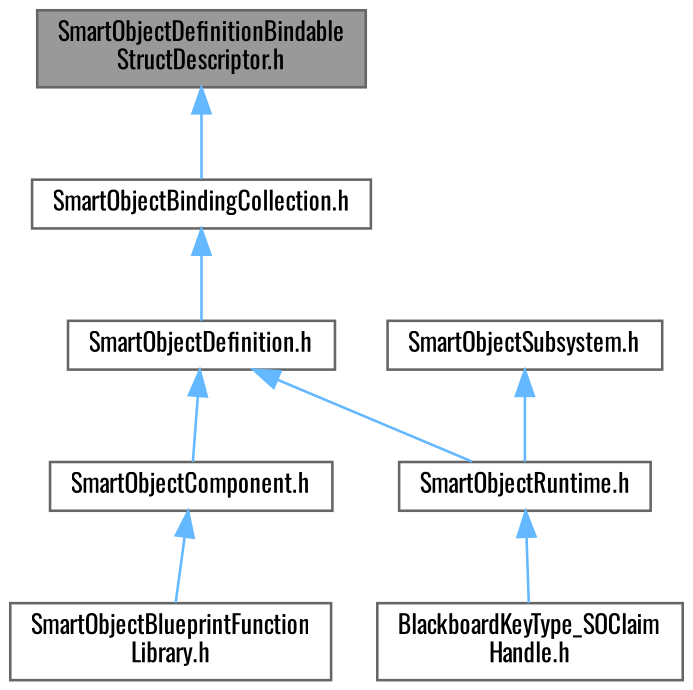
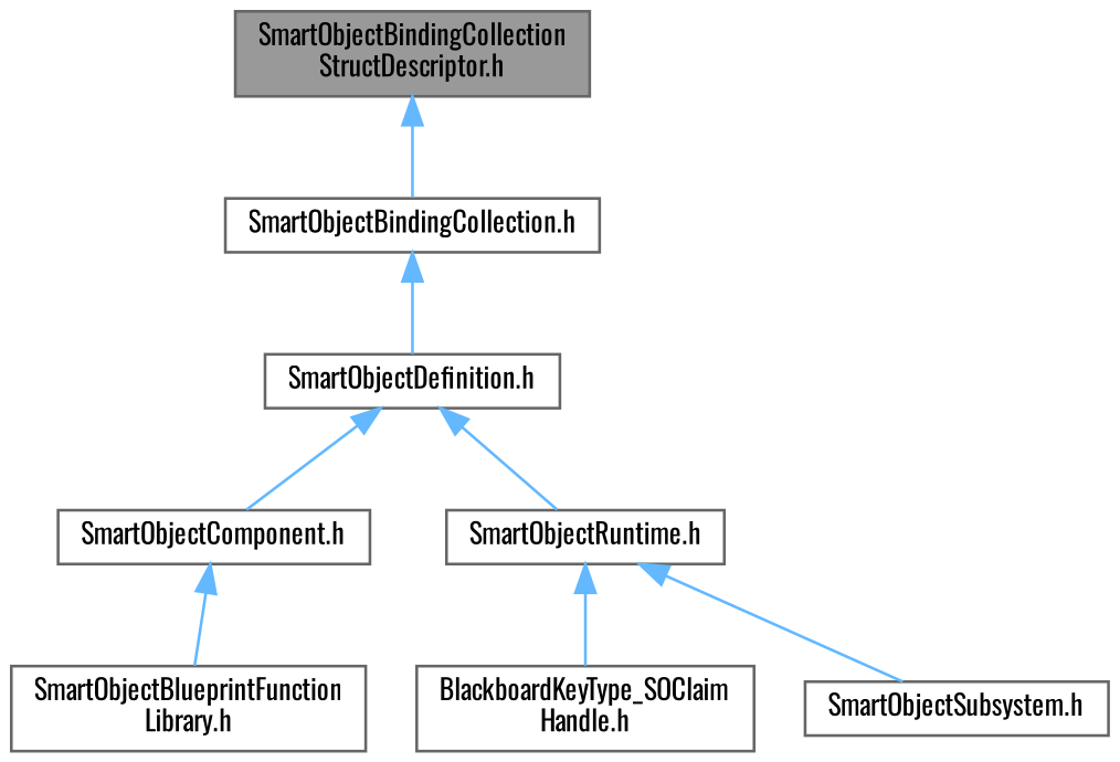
  digraph {
    fontname=Oswald
    node [color=grey40 fillcolor=white fontname=Oswald fontsize=10 shape=box style=filled]
    edge [color=steelblue1 dir=back fontname=Oswald fontsize=10 labelfontname=Helvetica labelfontsize=10 style=solid]
-   n1 [color=gray40 fillcolor=grey60 fontcolor=black height=0.2 label="SmartObjectDefinitionBindable\lStructDescriptor.h" width=0.4]
+   n1 [color=gray40 fillcolor=grey60 fontcolor=black height=0.2 label="SmartObjectBindingCollection\lStructDescriptor.h" width=0.4]
    n2 [height=0.2 label="SmartObjectBindingCollection.h" width=0.4]
    n3 [height=0.2 label="SmartObjectDefinition.h" width=0.4]
    n4 [height=0.2 label="SmartObjectComponent.h" width=0.4]
    n5 [height=0.2 label="SmartObjectRuntime.h" width=0.4]
    n6 [height=0.2 label="SmartObjectBlueprintFunction\lLibrary.h" width=0.4]
    n7 [height=0.2 label="BlackboardKeyType_SOClaim\lHandle.h" width=0.4]
    n8 [height=0.2 label="SmartObjectSubsystem.h" width=0.4]
    n1 -> n2
    n2 -> n3
    n3 -> n4
    n3 -> n5
    n4 -> n6
    n5 -> n7
-   n8 -> n5
+   n5 -> n8
  }
